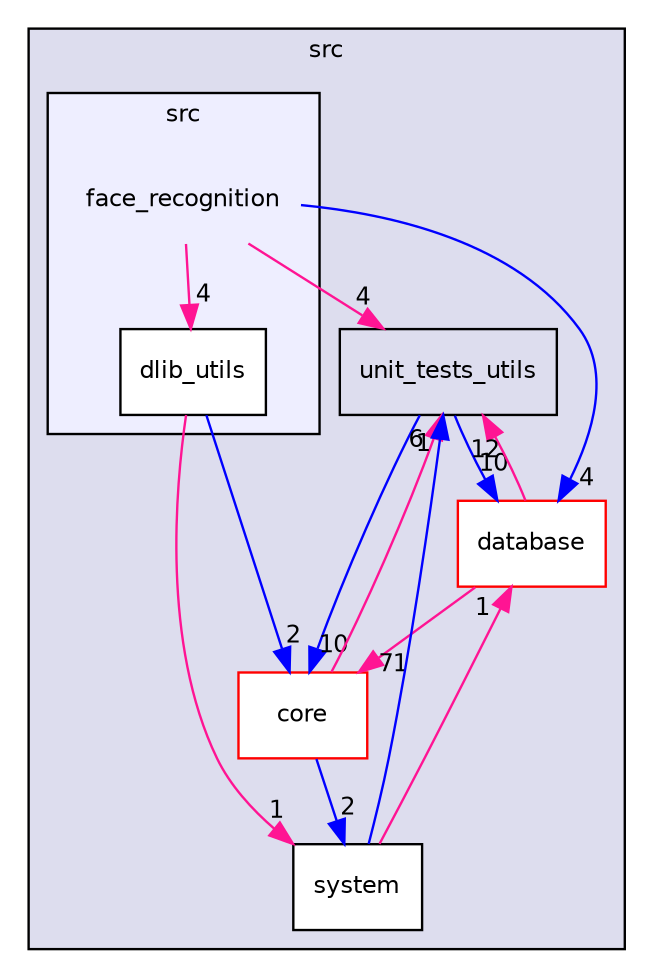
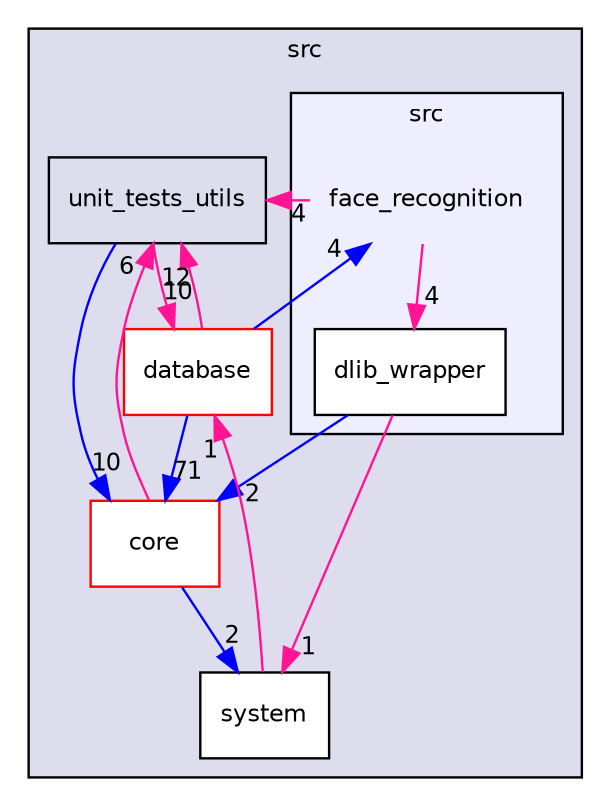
  digraph {
    compound=true
    node [fontname=Helvetica fontsize=10 shape=box fillcolor=white style=filled]
    edge [color=deeppink headlabel=4 labeldistance=1.5 labelfontname=Helvetica labelfontsize=10]
    n1 [label=face_recognition shape=plaintext fillcolor="" style=""]
-   n2 [label=dlib_utils]
+   n2 [label=dlib_wrapper]
    n3 [label=unit_tests_utils fillcolor="" style=""]
    n4 [color=red label=database]
    n5 [color=red label=core]
    n6 [color=black label=system]
    subgraph cluster_1 {
      bgcolor="#ddddee"
      fontname=Helvetica
      fontsize=10
      label=src
      pencolor=black
      n3
      n4
      n5
      n6
      subgraph cluster_2 {
        bgcolor="#eeeeff"
        fontname=Helvetica
        fontsize=10
        label=src
        pencolor=black
        n1
        n2
      }
    }
    n1 -> n2
    n1 -> n3
-   n1 -> n4 [color=blue]
+   n4 -> n1 [color=blue]
    n2 -> n5 [color=blue headlabel=2]
    n2 -> n6 [headlabel=1]
-   n3 -> n4 [color=blue headlabel=10]
+   n3 -> n4 [headlabel=10]
    n3 -> n5 [color=blue headlabel=10]
    n4 -> n3 [headlabel=12]
-   n4 -> n5 [headlabel=71]
+   n4 -> n5 [color=blue headlabel=71]
    n5 -> n3 [headlabel=6]
    n5 -> n6 [color=blue headlabel=2]
-   n6 -> n3 [color=blue headlabel=1]
    n6 -> n4 [headlabel=1]
  }
